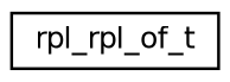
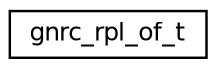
  digraph {
    rankdir=LR
-   n1 [color=black fillcolor=white fontname=Helvetica fontsize=10 height=0.2 label=rpl_rpl_of_t shape=record style=filled width=0.4]
+   n1 [color=black fillcolor=white fontname=Helvetica fontsize=10 height=0.2 label=gnrc_rpl_of_t shape=record style=filled width=0.4]
  }
